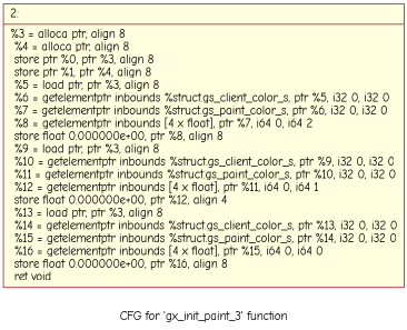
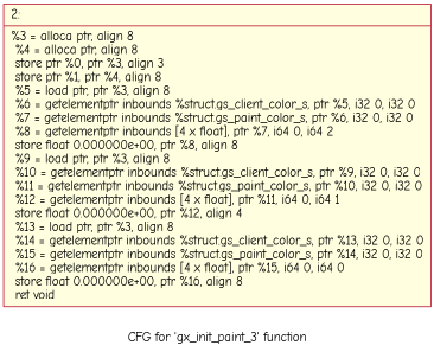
  digraph {
    label="CFG for 'gx_init_paint_3' function"
    fontname="Comic Neue"
-   n1 [color="#b70d28ff" fillcolor=lightyellow fontname="Comic Neue" label="{2:\l|  %3 = alloca ptr, align 8\l  %4 = alloca ptr, align 8\l  store ptr %0, ptr %3, align 8\l  store ptr %1, ptr %4, align 8\l  %5 = load ptr, ptr %3, align 8\l  %6 = getelementptr inbounds %struct.gs_client_color_s, ptr %5, i32 0, i32 0\l  %7 = getelementptr inbounds %struct.gs_paint_color_s, ptr %6, i32 0, i32 0\l  %8 = getelementptr inbounds [4 x float], ptr %7, i64 0, i64 2\l  store float 0.000000e+00, ptr %8, align 8\l  %9 = load ptr, ptr %3, align 8\l  %10 = getelementptr inbounds %struct.gs_client_color_s, ptr %9, i32 0, i32 0\l  %11 = getelementptr inbounds %struct.gs_paint_color_s, ptr %10, i32 0, i32 0\l  %12 = getelementptr inbounds [4 x float], ptr %11, i64 0, i64 1\l  store float 0.000000e+00, ptr %12, align 4\l  %13 = load ptr, ptr %3, align 8\l  %14 = getelementptr inbounds %struct.gs_client_color_s, ptr %13, i32 0, i32 0\l  %15 = getelementptr inbounds %struct.gs_paint_color_s, ptr %14, i32 0, i32 0\l  %16 = getelementptr inbounds [4 x float], ptr %15, i64 0, i64 0\l  store float 0.000000e+00, ptr %16, align 8\l  ret void\l}" shape=record style=filled]
+   n1 [color="#b70d28ff" fillcolor=lightyellow fontname="Comic Neue" label="{2:\l|  %3 = alloca ptr, align 8\l  %4 = alloca ptr, align 8\l  store ptr %0, ptr %3, align 3\l  store ptr %1, ptr %4, align 8\l  %5 = load ptr, ptr %3, align 8\l  %6 = getelementptr inbounds %struct.gs_client_color_s, ptr %5, i32 0, i32 0\l  %7 = getelementptr inbounds %struct.gs_paint_color_s, ptr %6, i32 0, i32 0\l  %8 = getelementptr inbounds [4 x float], ptr %7, i64 0, i64 2\l  store float 0.000000e+00, ptr %8, align 8\l  %9 = load ptr, ptr %3, align 8\l  %10 = getelementptr inbounds %struct.gs_client_color_s, ptr %9, i32 0, i32 0\l  %11 = getelementptr inbounds %struct.gs_paint_color_s, ptr %10, i32 0, i32 0\l  %12 = getelementptr inbounds [4 x float], ptr %11, i64 0, i64 1\l  store float 0.000000e+00, ptr %12, align 4\l  %13 = load ptr, ptr %3, align 8\l  %14 = getelementptr inbounds %struct.gs_client_color_s, ptr %13, i32 0, i32 0\l  %15 = getelementptr inbounds %struct.gs_paint_color_s, ptr %14, i32 0, i32 0\l  %16 = getelementptr inbounds [4 x float], ptr %15, i64 0, i64 0\l  store float 0.000000e+00, ptr %16, align 8\l  ret void\l}" shape=record style=filled]
  }
